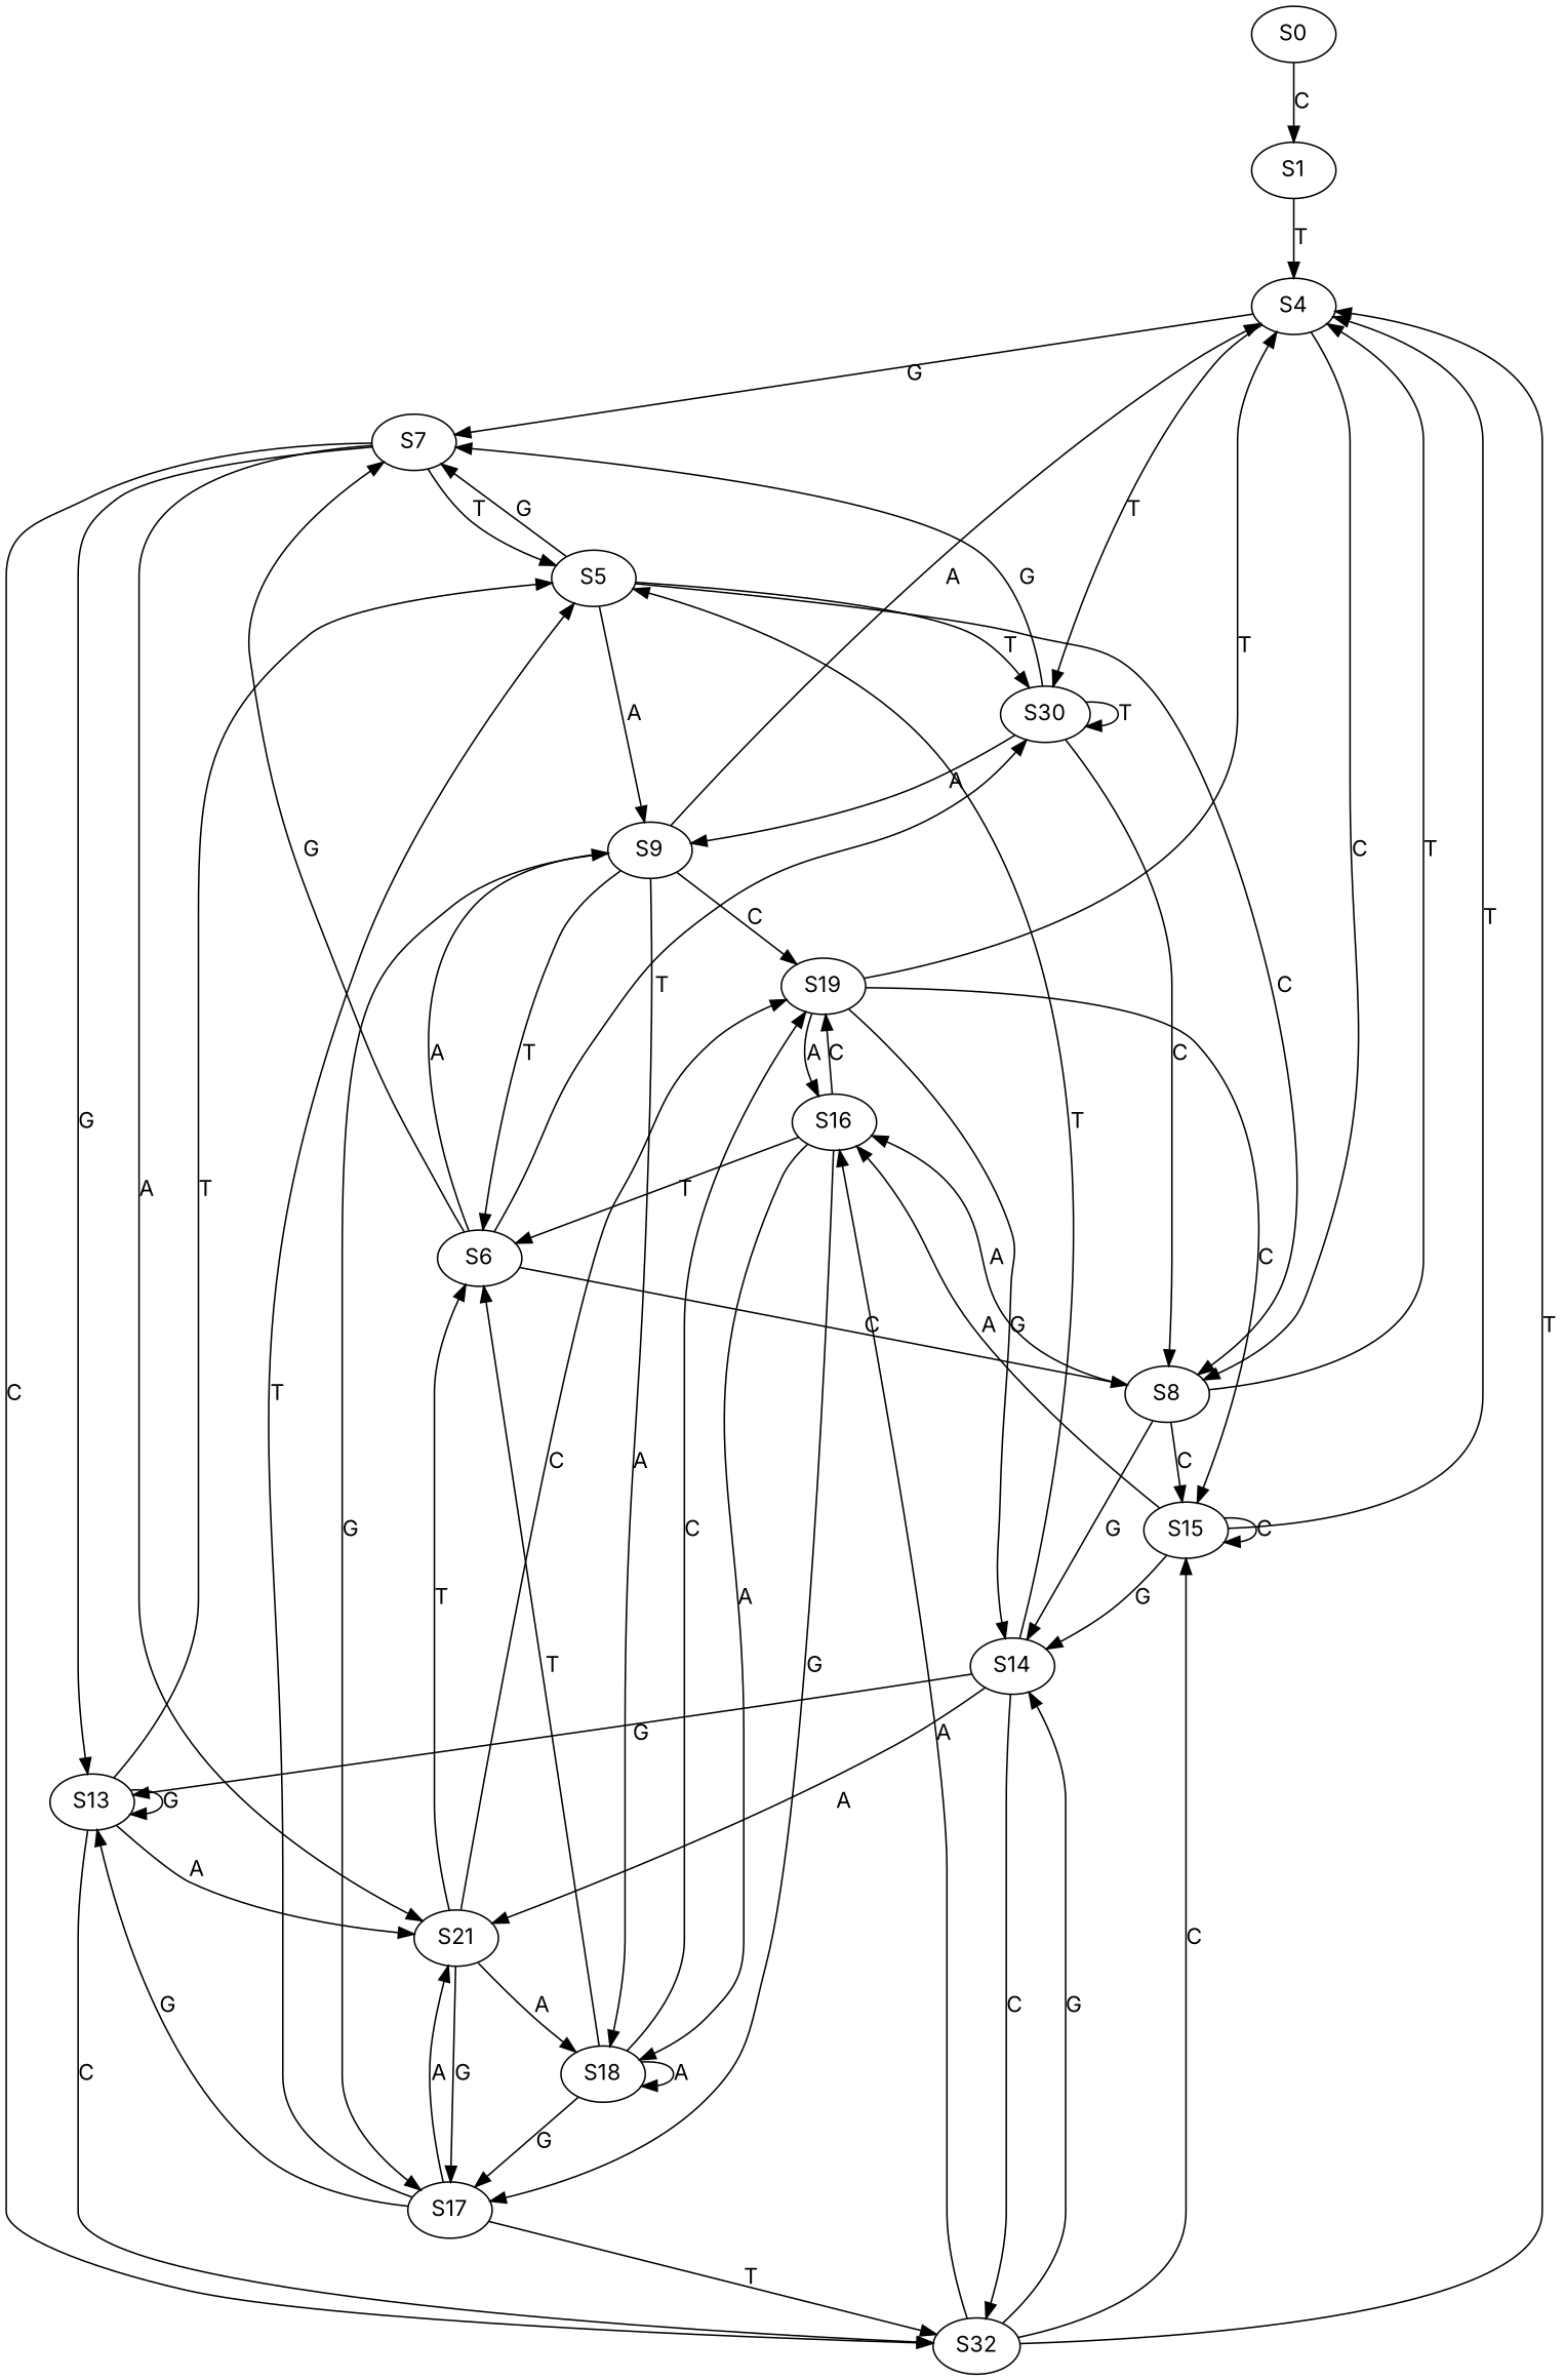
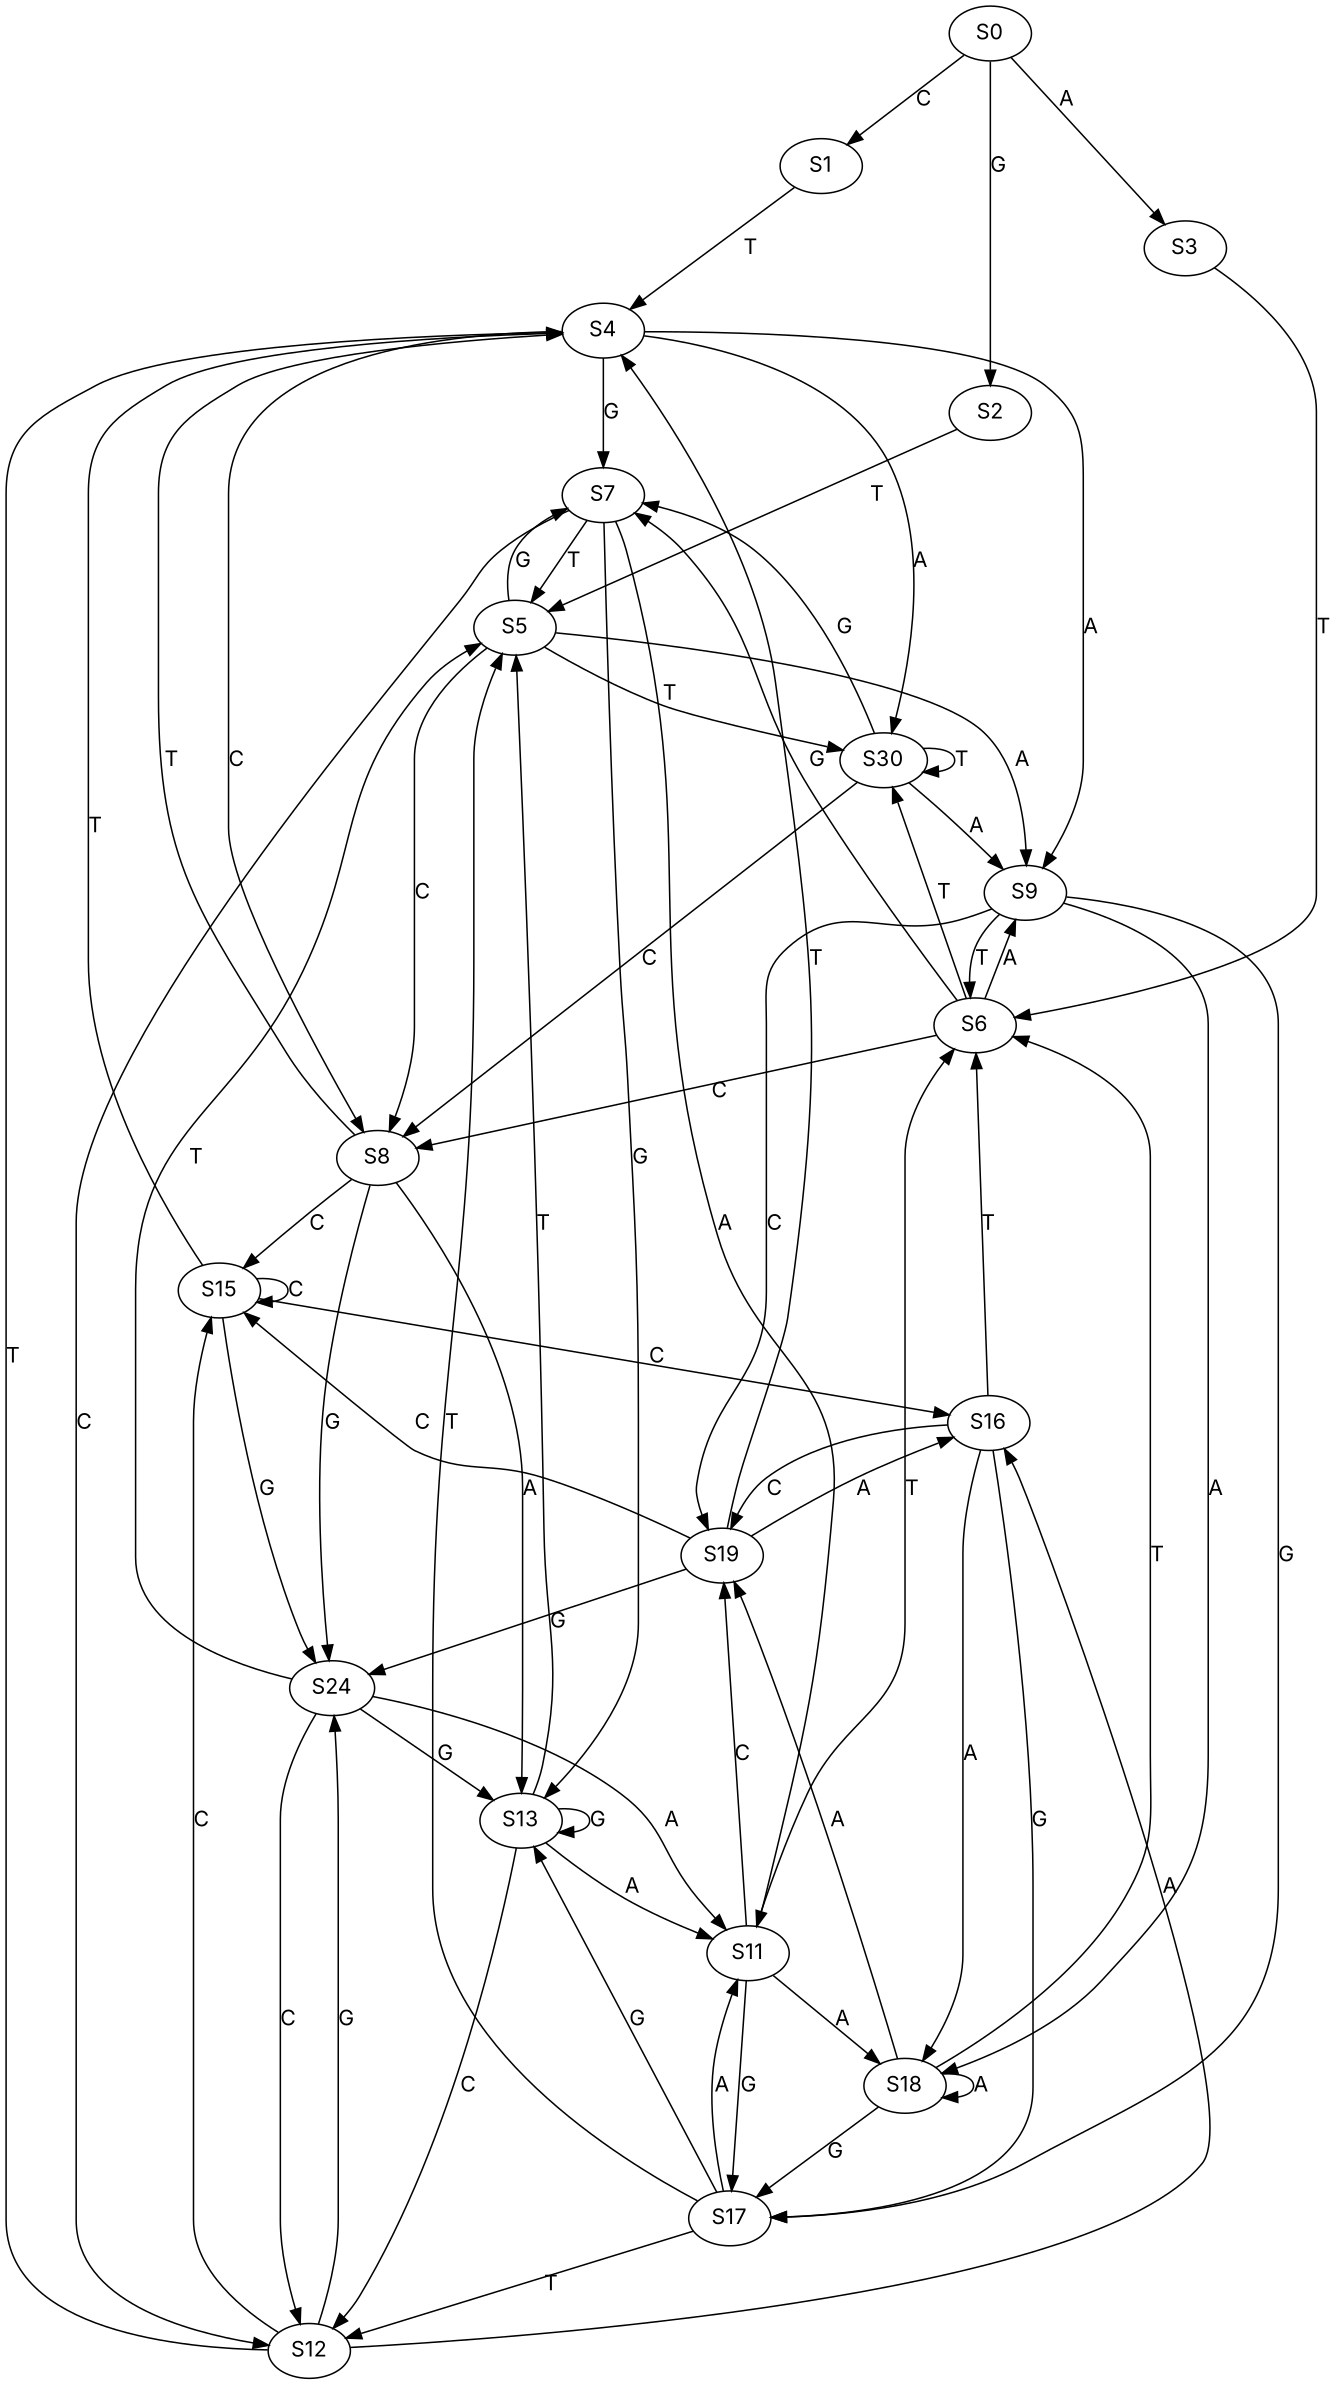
  strict digraph {
    fontname=Inter
    node [fontname=Inter]
    edge [fontname=Inter]
    S0
    S1
+   S2
+   S3
    S4
    S5
    S6
    S7
    S8
    S9
    n11 [label=S30]
-   S11 [label=S21]
-   S12 [label=S32]
+   S11
+   S12
    S13
-   S14
+   S14 [label=S24]
    S15
    S16
    S17
    S18
    S19
    S0 -> S1 [label=C]
+   S0 -> S2 [label=G]
+   S0 -> S3 [label=A]
    S1 -> S4 [label=T]
+   S2 -> S5 [label=T]
+   S3 -> S6 [label=T]
    S4 -> S7 [label=G]
    S4 -> S8 [label=C]
-   S9 -> S4 [label=A]
-   S4 -> n11 [label=T]
+   S4 -> S9 [label=A]
+   S4 -> n11 [label=A]
    S5 -> S7 [label=G]
    S5 -> S8 [label=C]
    S5 -> S9 [label=A]
    S5 -> n11 [label=T]
    S6 -> S7 [label=G]
    S6 -> S8 [label=C]
    S6 -> S9 [label=A]
    S6 -> n11 [label=T]
    S7 -> S5 [label=T]
    S7 -> S11 [label=A]
    S7 -> S12 [label=C]
    S7 -> S13 [label=G]
    S8 -> S4 [label=T]
    S8 -> S14 [label=G]
    S8 -> S15 [label=C]
-   S8 -> S16 [label=A]
+   S8 -> S13 [label=A]
    S9 -> S6 [label=T]
    S9 -> S17 [label=G]
    S9 -> S18 [label=A]
    S9 -> S19 [label=C]
    n11 -> S7 [label=G]
    n11 -> S8 [label=C]
    n11 -> S9 [label=A]
    n11 -> n11 [label=T]
    S11 -> S6 [label=T]
    S11 -> S17 [label=G]
    S11 -> S18 [label=A]
    S11 -> S19 [label=C]
    S12 -> S4 [label=T]
    S12 -> S14 [label=G]
    S12 -> S15 [label=C]
    S12 -> S16 [label=A]
    S13 -> S5 [label=T]
    S13 -> S11 [label=A]
    S13 -> S12 [label=C]
    S13 -> S13 [label=G]
    S14 -> S5 [label=T]
    S14 -> S11 [label=A]
    S14 -> S12 [label=C]
    S14 -> S13 [label=G]
    S15 -> S4 [label=T]
    S15 -> S14 [label=G]
    S15 -> S15 [label=C]
-   S15 -> S16 [label=A]
+   S15 -> S16 [label=C]
    S16 -> S6 [label=T]
    S16 -> S17 [label=G]
    S16 -> S18 [label=A]
    S16 -> S19 [label=C]
    S17 -> S5 [label=T]
    S17 -> S11 [label=A]
    S17 -> S12 [label=T]
    S17 -> S13 [label=G]
    S18 -> S6 [label=T]
    S18 -> S17 [label=G]
    S18 -> S18 [label=A]
-   S18 -> S19 [label=C]
+   S18 -> S19 [label=A]
    S19 -> S4 [label=T]
    S19 -> S14 [label=G]
    S19 -> S15 [label=C]
    S19 -> S16 [label=A]
  }
